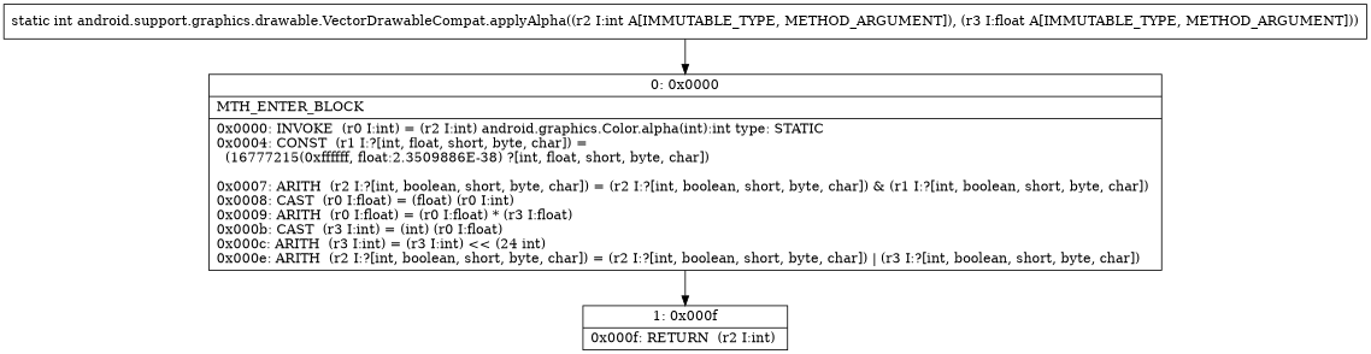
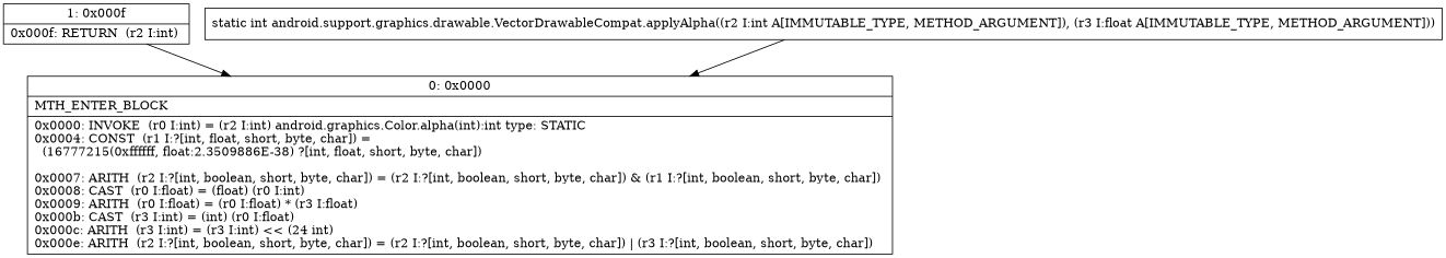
  digraph {
    node [shape=record]
    n1 [label="{0\:\ 0x0000|MTH_ENTER_BLOCK\l|0x0000: INVOKE  (r0 I:int) = (r2 I:int) android.graphics.Color.alpha(int):int type: STATIC \l0x0004: CONST  (r1 I:?[int, float, short, byte, char]) = \l  (16777215(0xffffff, float:2.3509886E\-38) ?[int, float, short, byte, char])\l \l0x0007: ARITH  (r2 I:?[int, boolean, short, byte, char]) = (r2 I:?[int, boolean, short, byte, char]) & (r1 I:?[int, boolean, short, byte, char]) \l0x0008: CAST  (r0 I:float) = (float) (r0 I:int) \l0x0009: ARITH  (r0 I:float) = (r0 I:float) * (r3 I:float) \l0x000b: CAST  (r3 I:int) = (int) (r0 I:float) \l0x000c: ARITH  (r3 I:int) = (r3 I:int) \<\< (24 int) \l0x000e: ARITH  (r2 I:?[int, boolean, short, byte, char]) = (r2 I:?[int, boolean, short, byte, char]) \| (r3 I:?[int, boolean, short, byte, char]) \l}"]
    n2 [label="{1\:\ 0x000f|0x000f: RETURN  (r2 I:int) \l}"]
    n3 [label="{static int android.support.graphics.drawable.VectorDrawableCompat.applyAlpha((r2 I:int A[IMMUTABLE_TYPE, METHOD_ARGUMENT]), (r3 I:float A[IMMUTABLE_TYPE, METHOD_ARGUMENT])) }"]
-   n1 -> n2
+   n2 -> n1
    n3 -> n1
  }
